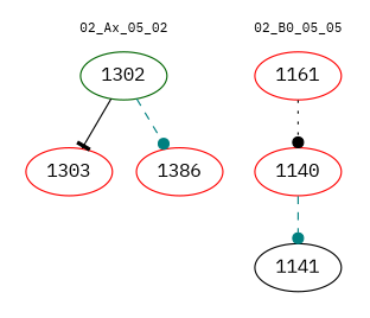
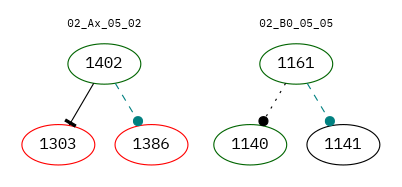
  digraph {
    fontname="IBM Plex Mono"
    node [color=red fontname="IBM Plex Mono"]
    edge [arrowhead=dot color=black fontname="IBM Plex Mono" style=dashed]
-   n1 [color=darkgreen label=1302]
+   n1 [color=darkgreen label=1402]
    n2 [label=1303]
    n3 [label=1386]
-   n4 [label=1140]
+   n4 [color=darkgreen label=1140]
    n5 [color=black label=1141]
-   n6 [label=1161]
+   n6 [color=darkgreen label=1161]
    subgraph cluster_1 {
      color=white
      fontsize=10
      label="02_Ax_05_02"
      n1
      n2
      n3
    }
    subgraph cluster_2 {
      color=white
      fontsize=10
      label="02_B0_05_05"
      n4
      n5
      n6
    }
    n1 -> n2 [arrowhead=tee style=solid]
    n1 -> n3 [color=teal]
-   n4 -> n5 [color=teal]
+   n6 -> n5 [color=teal]
    n6 -> n4 [style=dotted]
  }
